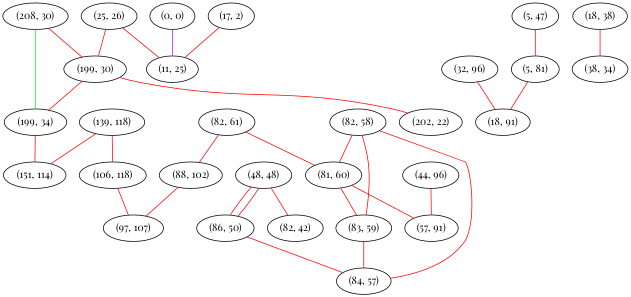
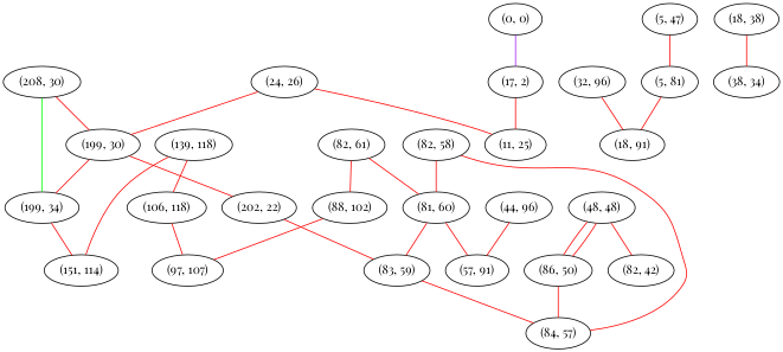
  graph {
    fontname="Playfair Display"
    node [fontname="Playfair Display"]
    edge [color=red fontname="Playfair Display" weight=1]
    "(208, 30)"
    "(199, 30)"
    "(199, 34)"
    "(202, 22)"
    "(151, 114)"
    n6 [label="(48, 48)"]
    "(86, 50)"
    n8 [label="(82, 42)"]
    "(84, 57)"
    "(139, 118)"
    "(106, 118)"
    "(97, 107)"
    "(82, 61)"
    "(88, 102)"
    "(81, 60)"
    "(83, 59)"
    "(57, 91)"
    "(0, 0)"
    "(17, 2)"
    "(11, 25)"
    "(44, 96)"
    "(32, 96)"
    "(18, 91)"
    "(82, 58)"
-   "(25, 26)"
+   "(25, 26)" [label="(24, 26)"]
    "(5, 47)"
    "(5, 81)"
    "(18, 38)"
    "(38, 34)"
    "(208, 30)" -- "(199, 30)"
    "(208, 30)" -- "(199, 34)" [color=green weight=2]
    "(199, 30)" -- "(199, 34)"
    "(199, 30)" -- "(202, 22)"
    "(199, 34)" -- "(151, 114)"
    n6 -- "(86, 50)"
    n6 -- "(86, 50)"
    n6 -- n8
    "(86, 50)" -- "(84, 57)"
    "(139, 118)" -- "(151, 114)"
    "(139, 118)" -- "(106, 118)"
    "(106, 118)" -- "(97, 107)"
    "(82, 61)" -- "(88, 102)"
    "(82, 61)" -- "(81, 60)"
    "(88, 102)" -- "(97, 107)"
    "(81, 60)" -- "(83, 59)"
    "(81, 60)" -- "(57, 91)"
    "(83, 59)" -- "(84, 57)"
-   "(0, 0)" -- "(11, 25)" [color=purple weight=4]
+   "(0, 0)" -- "(17, 2)" [color=purple weight=4]
    "(17, 2)" -- "(11, 25)"
    "(44, 96)" -- "(57, 91)"
    "(32, 96)" -- "(18, 91)"
    "(82, 58)" -- "(84, 57)"
    "(82, 58)" -- "(81, 60)"
-   "(82, 58)" -- "(83, 59)"
+   "(202, 22)" -- "(83, 59)"
    "(25, 26)" -- "(199, 30)"
    "(25, 26)" -- "(11, 25)"
    "(5, 47)" -- "(5, 81)"
    "(5, 81)" -- "(18, 91)"
    "(18, 38)" -- "(38, 34)"
  }
